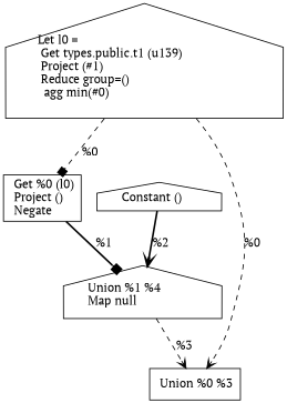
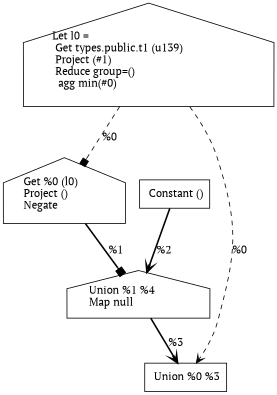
  digraph {
    fontname="PT Serif"
    node [fontname="PT Serif" shape=house]
    edge [arrowhead=vee fontname="PT Serif" style=dashed]
    n1 [label="Let l0 =\l Get types.public.t1 (u139)\l Project (#1)\l Reduce group=()\l  agg min(#0)\l"]
-   n2 [label=" Get %0 (l0)\l Project ()\l Negate\l" shape=box]
+   n2 [label=" Get %0 (l0)\l Project ()\l Negate\l"]
    n3 [label=" Union %0 %3\l" shape=box]
    n4 [label=" Union %1 %4\l Map null\l"]
-   n5 [label=" Constant ()\l"]
+   n5 [label=" Constant ()\l" shape=box]
    n1 -> n2 [arrowhead=box label="%0\l"]
    n1 -> n3 [label="%0\l"]
    n2 -> n4 [arrowhead=box label="%1\l" style=bold]
-   n4 -> n3 [label="%3\l"]
+   n4 -> n3 [label="%3\l" style=bold]
    n5 -> n4 [label="%2\l" style=bold]
  }
